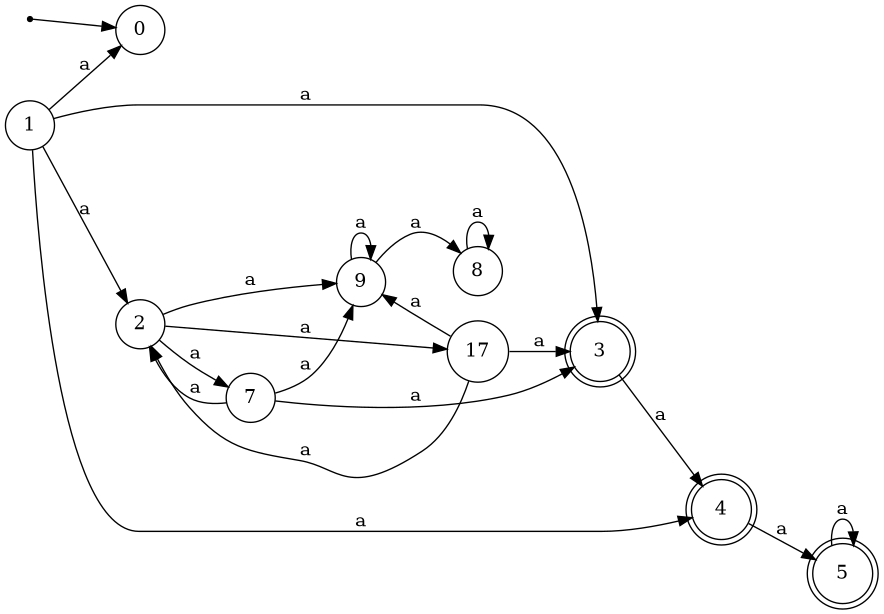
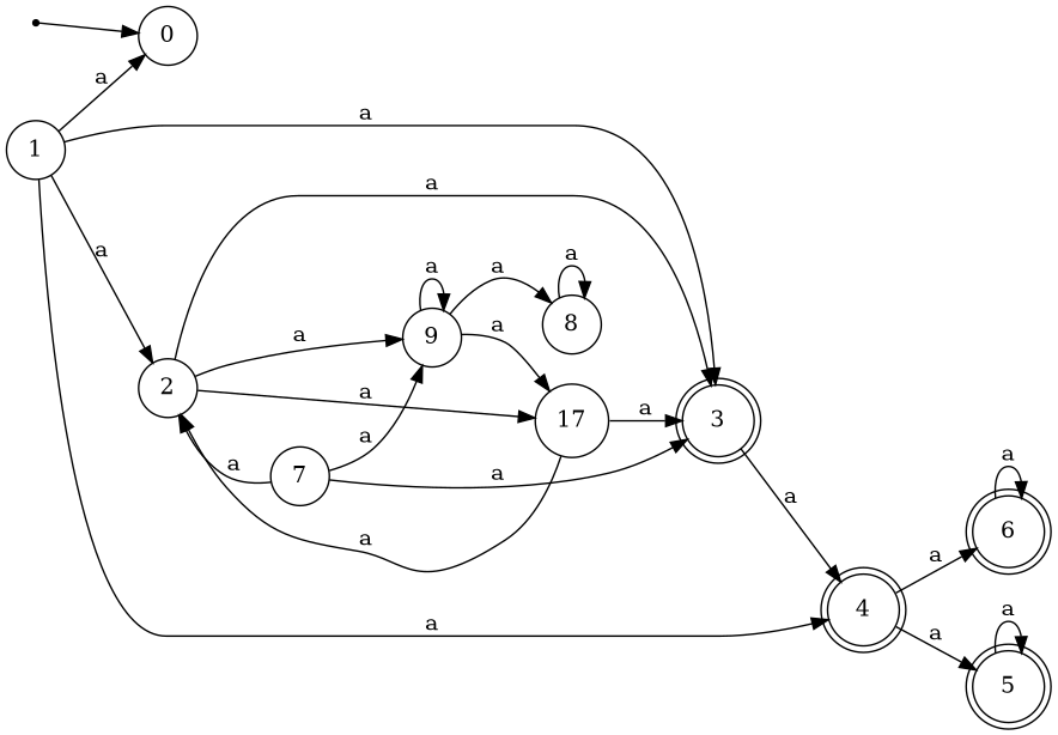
  digraph {
    rankdir=LR
    node [shape=circle]
    dummy0 [shape=point]
    0
    1
    2
    3 [shape=doublecircle]
    4 [shape=doublecircle]
    7
    9
    n9 [label=17]
+   6 [shape=doublecircle]
    5 [shape=doublecircle]
    8
    dummy0 -> 0
    1 -> 0 [label=a]
    1 -> 2 [label=a]
    1 -> 3 [label=a]
    1 -> 4 [label=a]
-   2 -> 7 [label=a]
+   2 -> 3 [label=a]
    2 -> 9 [label=a]
    2 -> n9 [label=a]
    3 -> 4 [label=a]
+   4 -> 6 [label=a]
    4 -> 5 [label=a]
    7 -> 2 [label=a]
    7 -> 3 [label=a]
    7 -> 9 [label=a]
    9 -> 9 [label=a]
-   n9 -> 9 [label=a]
+   9 -> n9 [label=a]
    9 -> 8 [label=a]
    n9 -> 2 [label=a]
    n9 -> 3 [label=a]
+   6 -> 6 [label=a]
    5 -> 5 [label=a]
    8 -> 8 [label=a]
  }
